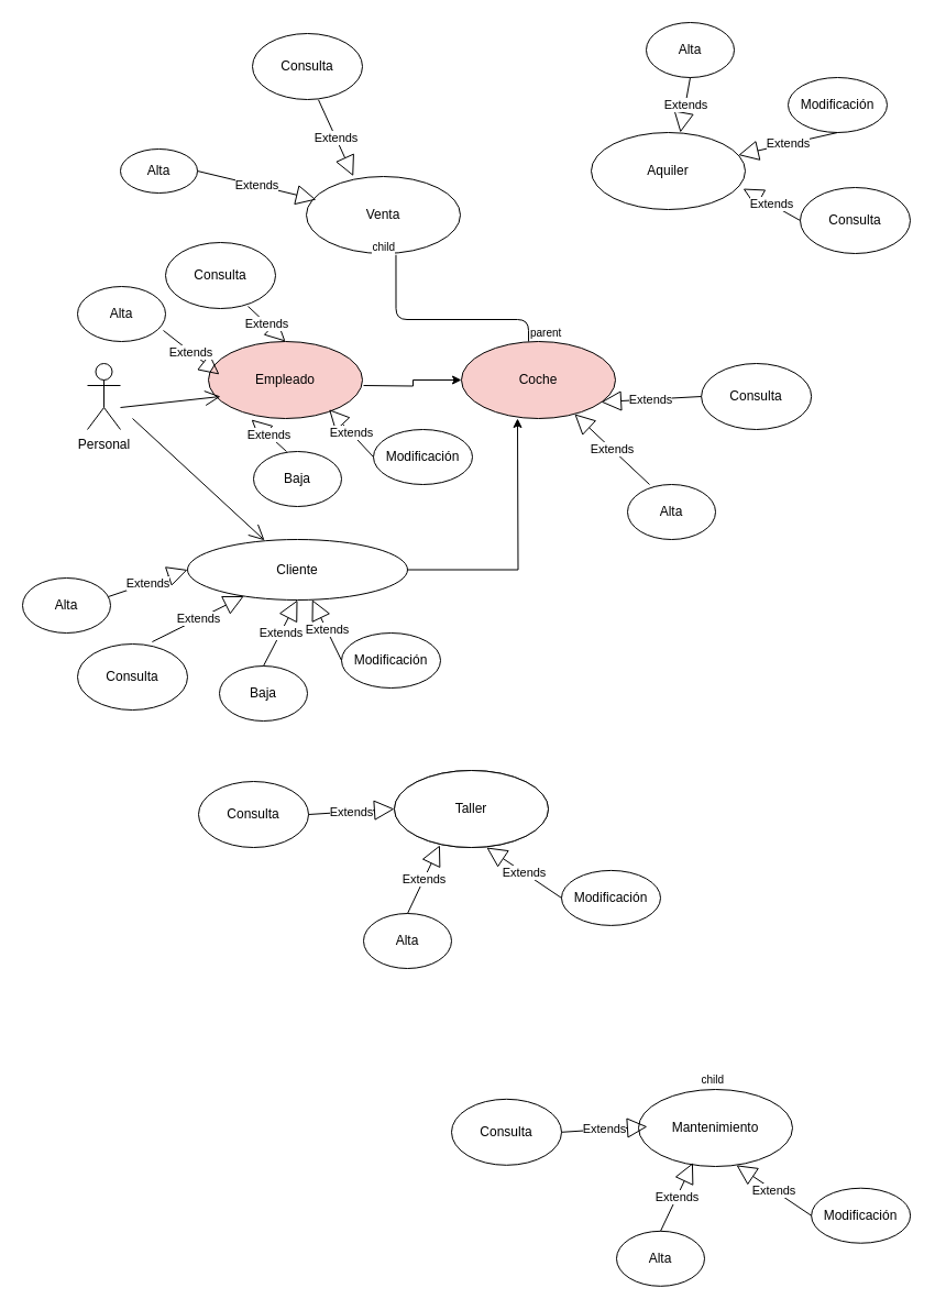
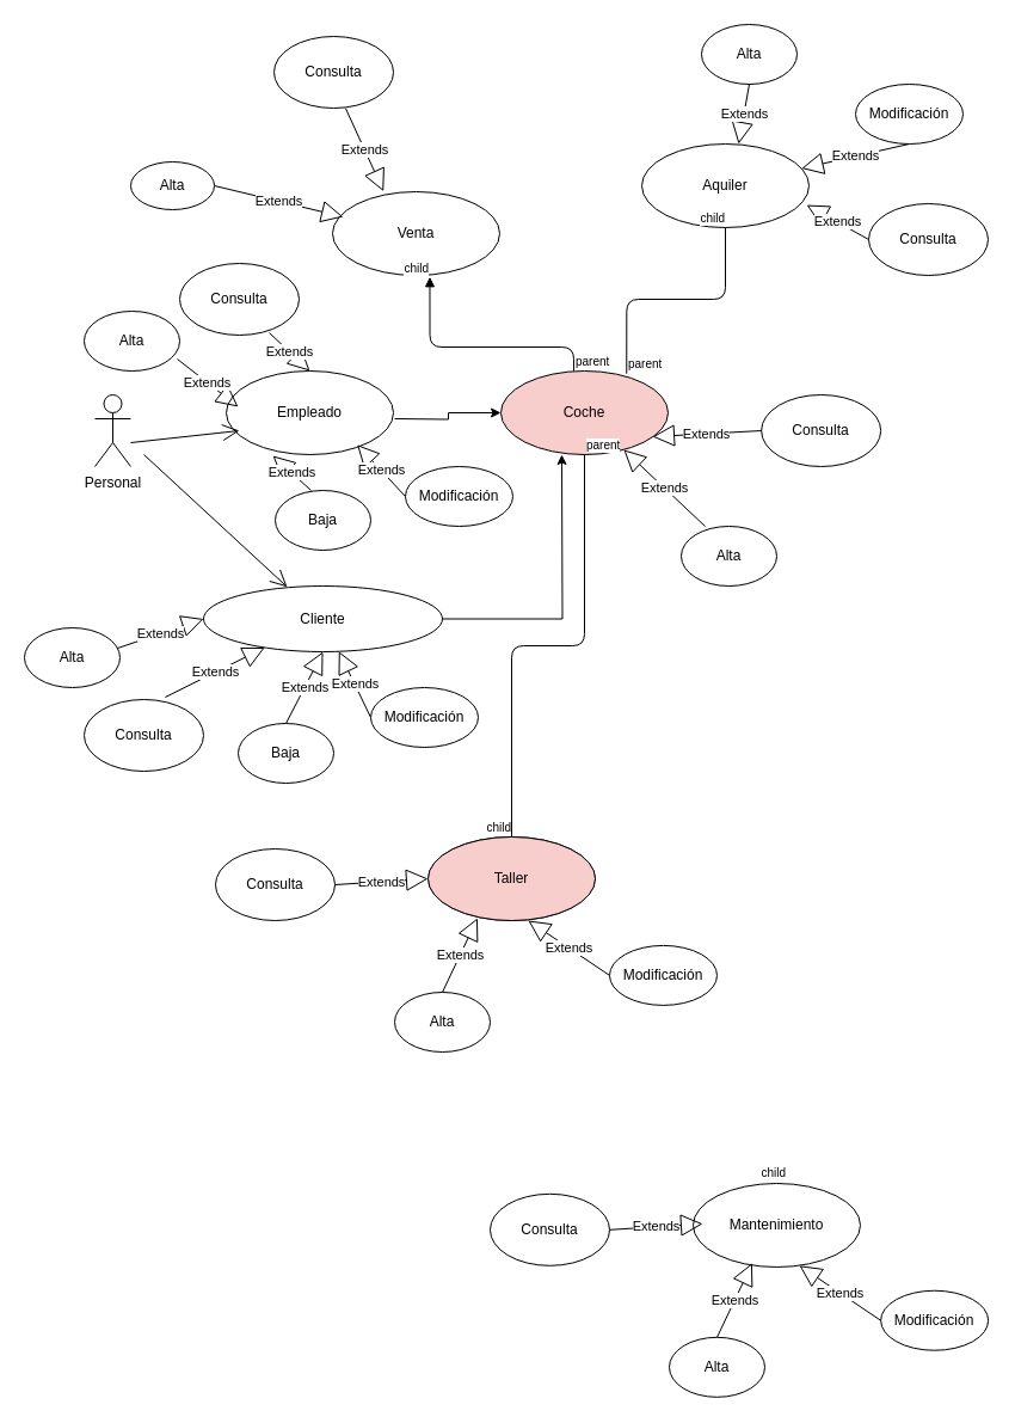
  <mxCell id="0" />
  <mxCell id="1" parent="0" />
  <mxCell id="2" value="Personal" style="shape=umlActor;verticalLabelPosition=bottom;labelBackgroundColor=#ffffff;verticalAlign=top;html=1;outlineConnect=0;" parent="1" vertex="1"><mxGeometry x="79" y="330" width="30" height="60" as="geometry" /></mxCell>
  <mxCell id="3" value="Coche" style="ellipse;whiteSpace=wrap;html=1;fillColor=#f8cecc;" parent="1" vertex="1"><mxGeometry x="419" y="310" width="140" height="70" as="geometry" /></mxCell>
  <mxCell id="4" value="Venta" style="ellipse;whiteSpace=wrap;html=1;" parent="1" vertex="1"><mxGeometry x="278" y="160" width="140" height="70" as="geometry" /></mxCell>
  <mxCell id="5" value="Aquiler" style="ellipse;whiteSpace=wrap;html=1;" parent="1" vertex="1"><mxGeometry x="537" y="120" width="140" height="70" as="geometry" /></mxCell>
  <mxCell id="6" value="Use Case" style="ellipse;whiteSpace=wrap;html=1;" parent="1" vertex="1"><mxGeometry x="358" y="700" width="140" height="70" as="geometry" /></mxCell>
- <mxCell id="7" value="Taller" style="ellipse;whiteSpace=wrap;html=1;" parent="1" vertex="1"><mxGeometry x="358" y="700" width="140" height="70" as="geometry" /></mxCell>
+ <mxCell id="7" value="Taller" style="ellipse;whiteSpace=wrap;html=1;fillColor=#f8cecc;" parent="1" vertex="1"><mxGeometry x="358" y="700" width="140" height="70" as="geometry" /></mxCell>
  <mxCell id="8" value="Mantenimiento" style="ellipse;whiteSpace=wrap;html=1;" parent="1" vertex="1"><mxGeometry x="580" y="990" width="140" height="70" as="geometry" /></mxCell>
- <mxCell id="9" value="" style="endArrow=none;html=1;edgeStyle=orthogonalEdgeStyle;exitX=0.436;exitY=0;exitDx=0;exitDy=0;exitPerimeter=0;entryX=0.582;entryY=1.018;entryDx=0;entryDy=0;entryPerimeter=0;" parent="1" source="3" target="4" edge="1"><mxGeometry relative="1" as="geometry"><mxPoint x="330" y="410" as="sourcePoint" /><mxPoint x="360" y="240" as="targetPoint" /><Array as="points"><mxPoint x="480" y="290" /><mxPoint x="360" y="290" /></Array></mxGeometry></mxCell>
+ <mxCell id="9" value="" style="endArrow=block;html=1;edgeStyle=orthogonalEdgeStyle;exitX=0.436;exitY=0;exitDx=0;exitDy=0;exitPerimeter=0;entryX=0.582;entryY=1.018;entryDx=0;entryDy=0;entryPerimeter=0;" parent="1" source="3" target="4" edge="1"><mxGeometry relative="1" as="geometry"><mxPoint x="330" y="410" as="sourcePoint" /><mxPoint x="360" y="240" as="targetPoint" /><Array as="points"><mxPoint x="480" y="290" /><mxPoint x="360" y="290" /></Array></mxGeometry></mxCell>
  <mxCell id="10" value="parent" style="resizable=0;html=1;align=left;verticalAlign=bottom;labelBackgroundColor=#ffffff;fontSize=10;" parent="9" connectable="0" vertex="1"><mxGeometry x="-1" relative="1" as="geometry" /></mxCell>
  <mxCell id="11" value="child" style="resizable=0;html=1;align=right;verticalAlign=bottom;labelBackgroundColor=#ffffff;fontSize=10;" parent="9" connectable="0" vertex="1"><mxGeometry x="1" relative="1" as="geometry" /></mxCell>
+ <mxCell id="12" value="" style="endArrow=none;html=1;edgeStyle=orthogonalEdgeStyle;entryX=0.5;entryY=1;entryDx=0;entryDy=0;exitX=0.752;exitY=0.031;exitDx=0;exitDy=0;exitPerimeter=0;" parent="1" source="3" target="5" edge="1"><mxGeometry relative="1" as="geometry"><mxPoint x="594.06" y="260.98" as="sourcePoint" /><mxPoint x="577" y="360" as="targetPoint" /></mxGeometry></mxCell>
+ <mxCell id="13" value="parent" style="resizable=0;html=1;align=left;verticalAlign=bottom;labelBackgroundColor=#ffffff;fontSize=10;" parent="12" connectable="0" vertex="1"><mxGeometry x="-1" relative="1" as="geometry" /></mxCell>
+ <mxCell id="14" value="child" style="resizable=0;html=1;align=right;verticalAlign=bottom;labelBackgroundColor=#ffffff;fontSize=10;" parent="12" connectable="0" vertex="1"><mxGeometry x="1" relative="1" as="geometry" /></mxCell>
+ <mxCell id="15" value="" style="endArrow=none;html=1;edgeStyle=orthogonalEdgeStyle;exitX=0.5;exitY=1;exitDx=0;exitDy=0;entryX=0.5;entryY=0;entryDx=0;entryDy=0;" parent="1" source="3" target="7" edge="1"><mxGeometry relative="1" as="geometry"><mxPoint x="330" y="410" as="sourcePoint" /><mxPoint x="490" y="410" as="targetPoint" /></mxGeometry></mxCell>
+ <mxCell id="16" value="parent" style="resizable=0;html=1;align=left;verticalAlign=bottom;labelBackgroundColor=#ffffff;fontSize=10;" parent="15" connectable="0" vertex="1"><mxGeometry x="-1" relative="1" as="geometry" /></mxCell>
+ <mxCell id="17" value="child" style="resizable=0;html=1;align=right;verticalAlign=bottom;labelBackgroundColor=#ffffff;fontSize=10;" parent="15" connectable="0" vertex="1"><mxGeometry x="1" relative="1" as="geometry" /></mxCell>
  <mxCell id="18" value="Alta" style="ellipse;whiteSpace=wrap;html=1;" parent="1" vertex="1"><mxGeometry x="109" y="135" width="70" height="40" as="geometry" /></mxCell>
  <mxCell id="19" value="Consulta" style="ellipse;whiteSpace=wrap;html=1;" parent="1" vertex="1"><mxGeometry x="229" y="30" width="100" height="60" as="geometry" /></mxCell>
  <mxCell id="20" value="Extends" style="endArrow=block;endSize=16;endFill=0;html=1;exitX=1;exitY=0.5;exitDx=0;exitDy=0;entryX=0.057;entryY=0.229;entryDx=0;entryDy=0;entryPerimeter=0;" parent="1" source="18" edge="1"><mxGeometry width="160" relative="1" as="geometry"><mxPoint x="409" y="385" as="sourcePoint" /><mxPoint x="286.98" y="181.03" as="targetPoint" /></mxGeometry></mxCell>
  <mxCell id="21" value="Extends" style="endArrow=block;endSize=16;endFill=0;html=1;exitX=0.6;exitY=1.004;exitDx=0;exitDy=0;exitPerimeter=0;entryX=0.305;entryY=-0.005;entryDx=0;entryDy=0;entryPerimeter=0;" parent="1" source="19" target="4" edge="1"><mxGeometry width="160" relative="1" as="geometry"><mxPoint x="349" y="395" as="sourcePoint" /><mxPoint x="392" y="163" as="targetPoint" /></mxGeometry></mxCell>
  <mxCell id="22" value="Alta" style="ellipse;whiteSpace=wrap;html=1;" parent="1" vertex="1"><mxGeometry x="587" y="20" width="80" height="50" as="geometry" /></mxCell>
  <mxCell id="23" value="Modificación" style="ellipse;whiteSpace=wrap;html=1;" parent="1" vertex="1"><mxGeometry x="716" y="70" width="90" height="50" as="geometry" /></mxCell>
  <mxCell id="24" value="Consulta" style="ellipse;whiteSpace=wrap;html=1;" parent="1" vertex="1"><mxGeometry x="727" y="170" width="100" height="60" as="geometry" /></mxCell>
  <mxCell id="25" value="Extends" style="endArrow=block;endSize=16;endFill=0;html=1;exitX=0.5;exitY=1;exitDx=0;exitDy=0;" parent="1" source="22" edge="1"><mxGeometry width="160" relative="1" as="geometry"><mxPoint x="638" y="105" as="sourcePoint" /><mxPoint x="618" y="120" as="targetPoint" /></mxGeometry></mxCell>
  <mxCell id="26" value="Extends" style="endArrow=block;endSize=16;endFill=0;html=1;exitX=0.5;exitY=1;exitDx=0;exitDy=0;" parent="1" source="23" target="5" edge="1"><mxGeometry width="160" relative="1" as="geometry"><mxPoint x="708" y="355" as="sourcePoint" /><mxPoint x="671.544" y="137.039" as="targetPoint" /></mxGeometry></mxCell>
  <mxCell id="27" value="Extends" style="endArrow=block;endSize=16;endFill=0;html=1;exitX=0;exitY=0.5;exitDx=0;exitDy=0;entryX=0.986;entryY=0.729;entryDx=0;entryDy=0;entryPerimeter=0;" parent="1" source="24" target="5" edge="1"><mxGeometry width="160" relative="1" as="geometry"><mxPoint x="648" y="365" as="sourcePoint" /><mxPoint x="690.96" y="133.01" as="targetPoint" /></mxGeometry></mxCell>
  <mxCell id="28" value="Alta" style="ellipse;whiteSpace=wrap;html=1;" parent="1" vertex="1"><mxGeometry x="570" y="440" width="80" height="50" as="geometry" /></mxCell>
  <mxCell id="29" value="Consulta" style="ellipse;whiteSpace=wrap;html=1;" parent="1" vertex="1"><mxGeometry x="637.14" y="330" width="100" height="60" as="geometry" /></mxCell>
  <mxCell id="30" value="Extends" style="endArrow=block;endSize=16;endFill=0;html=1;exitX=0.25;exitY=0;exitDx=0;exitDy=0;exitPerimeter=0;" parent="1" source="28" target="3" edge="1"><mxGeometry width="160" relative="1" as="geometry"><mxPoint x="367.284" y="777.678" as="sourcePoint" /><mxPoint x="450.02" y="827.94" as="targetPoint" /></mxGeometry></mxCell>
  <mxCell id="31" value="Extends" style="endArrow=block;endSize=16;endFill=0;html=1;exitX=0;exitY=0.5;exitDx=0;exitDy=0;entryX=0.907;entryY=0.786;entryDx=0;entryDy=0;entryPerimeter=0;" parent="1" source="29" target="3" edge="1"><mxGeometry width="160" relative="1" as="geometry"><mxPoint x="471" y="920" as="sourcePoint" /><mxPoint x="513.96" y="688.01" as="targetPoint" /></mxGeometry></mxCell>
  <mxCell id="32" value="Alta" style="ellipse;whiteSpace=wrap;html=1;" parent="1" vertex="1"><mxGeometry x="330" y="830" width="80" height="50" as="geometry" /></mxCell>
  <mxCell id="33" value="Modificación" style="ellipse;whiteSpace=wrap;html=1;" parent="1" vertex="1"><mxGeometry x="737.14" y="1079.73" width="90" height="50" as="geometry" /></mxCell>
  <mxCell id="34" value="Consulta" style="ellipse;whiteSpace=wrap;html=1;" parent="1" vertex="1"><mxGeometry x="180" y="710" width="100" height="60" as="geometry" /></mxCell>
  <mxCell id="35" value="Extends" style="endArrow=block;endSize=16;endFill=0;html=1;exitX=0.5;exitY=0;exitDx=0;exitDy=0;entryX=0.296;entryY=0.97;entryDx=0;entryDy=0;entryPerimeter=0;" parent="1" source="32" target="7" edge="1"><mxGeometry width="160" relative="1" as="geometry"><mxPoint x="-19" y="645" as="sourcePoint" /><mxPoint x="-38.98" y="672.94" as="targetPoint" /></mxGeometry></mxCell>
  <mxCell id="36" value="Extends" style="endArrow=block;endSize=16;endFill=0;html=1;exitX=0;exitY=0.5;exitDx=0;exitDy=0;entryX=0.599;entryY=0.987;entryDx=0;entryDy=0;entryPerimeter=0;" parent="1" source="33" edge="1"><mxGeometry width="160" relative="1" as="geometry"><mxPoint x="278.14" y="1184.73" as="sourcePoint" /><mxPoint x="669" y="1058.82" as="targetPoint" /></mxGeometry></mxCell>
  <mxCell id="37" value="Extends" style="endArrow=block;endSize=16;endFill=0;html=1;exitX=1;exitY=0.5;exitDx=0;exitDy=0;entryX=0;entryY=0.5;entryDx=0;entryDy=0;" parent="1" source="34" target="7" edge="1"><mxGeometry width="160" relative="1" as="geometry"><mxPoint x="-9" y="905" as="sourcePoint" /><mxPoint x="33.96" y="673.01" as="targetPoint" /></mxGeometry></mxCell>
  <mxCell id="38" value="child" style="resizable=0;html=1;align=right;verticalAlign=bottom;labelBackgroundColor=#ffffff;fontSize=10;" parent="1" connectable="0" vertex="1"><mxGeometry x="658" y="988.996" as="geometry" /></mxCell>
  <mxCell id="39" value="Alta" style="ellipse;whiteSpace=wrap;html=1;" parent="1" vertex="1"><mxGeometry x="560" y="1118.82" width="80" height="50" as="geometry" /></mxCell>
  <mxCell id="40" value="Consulta" style="ellipse;whiteSpace=wrap;html=1;" parent="1" vertex="1"><mxGeometry x="410" y="998.82" width="100" height="60" as="geometry" /></mxCell>
  <mxCell id="41" value="Extends" style="endArrow=block;endSize=16;endFill=0;html=1;exitX=0.5;exitY=0;exitDx=0;exitDy=0;entryX=0.296;entryY=0.97;entryDx=0;entryDy=0;entryPerimeter=0;" parent="1" source="39" edge="1"><mxGeometry width="160" relative="1" as="geometry"><mxPoint x="211" y="933.82" as="sourcePoint" /><mxPoint x="629.44" y="1056.72" as="targetPoint" /></mxGeometry></mxCell>
  <mxCell id="42" value="Extends" style="endArrow=block;endSize=16;endFill=0;html=1;exitX=1;exitY=0.5;exitDx=0;exitDy=0;entryX=0;entryY=0.5;entryDx=0;entryDy=0;" parent="1" source="40" edge="1"><mxGeometry width="160" relative="1" as="geometry"><mxPoint x="221" y="1193.82" as="sourcePoint" /><mxPoint x="588" y="1023.82" as="targetPoint" /></mxGeometry></mxCell>
  <mxCell id="43" value="Modificación" style="ellipse;whiteSpace=wrap;html=1;" parent="1" vertex="1"><mxGeometry x="510" y="790.91" width="90" height="50" as="geometry" /></mxCell>
  <mxCell id="44" value="Extends" style="endArrow=block;endSize=16;endFill=0;html=1;exitX=0;exitY=0.5;exitDx=0;exitDy=0;entryX=0.599;entryY=0.987;entryDx=0;entryDy=0;entryPerimeter=0;" parent="1" source="43" edge="1"><mxGeometry width="160" relative="1" as="geometry"><mxPoint x="51" y="895.91" as="sourcePoint" /><mxPoint x="441.86" y="770" as="targetPoint" /></mxGeometry></mxCell>
  <mxCell id="45" style="edgeStyle=orthogonalEdgeStyle;rounded=0;orthogonalLoop=1;jettySize=auto;html=1;exitX=1;exitY=0.5;exitDx=0;exitDy=0;" parent="1" source="46" edge="1"><mxGeometry relative="1" as="geometry"><mxPoint x="470" y="380" as="targetPoint" /></mxGeometry></mxCell>
  <mxCell id="46" value="Cliente" style="ellipse;whiteSpace=wrap;html=1;" parent="1" vertex="1"><mxGeometry x="170" y="490" width="200" height="55" as="geometry" /></mxCell>
  <mxCell id="47" value="" style="endArrow=open;endFill=1;endSize=12;html=1;entryX=0.35;entryY=0.014;entryDx=0;entryDy=0;entryPerimeter=0;" parent="1" target="46" edge="1"><mxGeometry width="160" relative="1" as="geometry"><mxPoint x="120" y="380" as="sourcePoint" /><mxPoint x="490" y="510" as="targetPoint" /></mxGeometry></mxCell>
  <mxCell id="48" value="Alta" style="ellipse;whiteSpace=wrap;html=1;" parent="1" vertex="1"><mxGeometry x="20" y="525" width="80" height="50" as="geometry" /></mxCell>
  <mxCell id="49" value="Consulta" style="ellipse;whiteSpace=wrap;html=1;" parent="1" vertex="1"><mxGeometry x="70" y="585" width="100" height="60" as="geometry" /></mxCell>
  <mxCell id="50" value="Extends" style="endArrow=block;endSize=16;endFill=0;html=1;exitX=0.975;exitY=0.34;exitDx=0;exitDy=0;exitPerimeter=0;entryX=0;entryY=0.5;entryDx=0;entryDy=0;" parent="1" source="48" target="46" edge="1"><mxGeometry width="160" relative="1" as="geometry"><mxPoint x="-142.716" y="1032.678" as="sourcePoint" /><mxPoint x="11.857" y="630.905" as="targetPoint" /></mxGeometry></mxCell>
  <mxCell id="51" value="Extends" style="endArrow=block;endSize=16;endFill=0;html=1;exitX=0.679;exitY=-0.033;exitDx=0;exitDy=0;exitPerimeter=0;" parent="1" source="49" target="46" edge="1"><mxGeometry width="160" relative="1" as="geometry"><mxPoint x="-39" y="1175" as="sourcePoint" /><mxPoint x="35.98" y="620.02" as="targetPoint" /></mxGeometry></mxCell>
  <mxCell id="52" value="Baja" style="ellipse;whiteSpace=wrap;html=1;" parent="1" vertex="1"><mxGeometry x="199" y="605" width="80" height="50" as="geometry" /></mxCell>
  <mxCell id="53" value="Extends" style="endArrow=block;endSize=16;endFill=0;html=1;exitX=0.5;exitY=0;exitDx=0;exitDy=0;entryX=0.5;entryY=1;entryDx=0;entryDy=0;" parent="1" source="52" target="46" edge="1"><mxGeometry width="160" relative="1" as="geometry"><mxPoint x="-69" y="459.09" as="sourcePoint" /><mxPoint x="349.44" y="581.99" as="targetPoint" /></mxGeometry></mxCell>
  <mxCell id="54" value="Modificación" style="ellipse;whiteSpace=wrap;html=1;" parent="1" vertex="1"><mxGeometry x="310" y="575" width="90" height="50" as="geometry" /></mxCell>
  <mxCell id="55" value="Extends" style="endArrow=block;endSize=16;endFill=0;html=1;exitX=0;exitY=0.5;exitDx=0;exitDy=0;" parent="1" source="54" target="46" edge="1"><mxGeometry width="160" relative="1" as="geometry"><mxPoint x="1" y="710" as="sourcePoint" /><mxPoint x="391.86" y="584.09" as="targetPoint" /></mxGeometry></mxCell>
- <mxCell id="56" value="Empleado" style="ellipse;whiteSpace=wrap;html=1;fillColor=#f8cecc;" vertex="1" parent="1"><mxGeometry x="189" y="310" width="140" height="70" as="geometry" /></mxCell>
+ <mxCell id="56" value="Empleado" style="ellipse;whiteSpace=wrap;html=1;" vertex="1" parent="1"><mxGeometry x="189" y="310" width="140" height="70" as="geometry" /></mxCell>
  <mxCell id="57" value="" style="endArrow=open;endFill=1;endSize=12;html=1;" edge="1" parent="1"><mxGeometry width="160" relative="1" as="geometry"><mxPoint x="109" y="370" as="sourcePoint" /><mxPoint x="200" y="360" as="targetPoint" /></mxGeometry></mxCell>
  <mxCell id="58" style="edgeStyle=orthogonalEdgeStyle;rounded=0;orthogonalLoop=1;jettySize=auto;html=1;" edge="1" parent="1" target="3"><mxGeometry relative="1" as="geometry"><mxPoint x="418" y="345" as="targetPoint" /><mxPoint x="330" y="350" as="sourcePoint" /></mxGeometry></mxCell>
  <mxCell id="59" value="Alta" style="ellipse;whiteSpace=wrap;html=1;" vertex="1" parent="1"><mxGeometry x="70" y="260" width="80" height="50" as="geometry" /></mxCell>
  <mxCell id="60" value="Consulta" style="ellipse;whiteSpace=wrap;html=1;" vertex="1" parent="1"><mxGeometry x="150" y="220" width="100" height="60" as="geometry" /></mxCell>
  <mxCell id="61" value="Extends" style="endArrow=block;endSize=16;endFill=0;html=1;exitX=0.975;exitY=0.8;exitDx=0;exitDy=0;exitPerimeter=0;entryX=0;entryY=0.5;entryDx=0;entryDy=0;" edge="1" source="59" parent="1"><mxGeometry width="160" relative="1" as="geometry"><mxPoint x="-113.716" y="847.678" as="sourcePoint" /><mxPoint x="199" y="340" as="targetPoint" /></mxGeometry></mxCell>
  <mxCell id="62" value="Extends" style="endArrow=block;endSize=16;endFill=0;html=1;entryX=0.5;entryY=0;entryDx=0;entryDy=0;exitX=0.75;exitY=0.967;exitDx=0;exitDy=0;exitPerimeter=0;" edge="1" source="60" parent="1" target="56"><mxGeometry width="160" relative="1" as="geometry"><mxPoint x="260" y="290" as="sourcePoint" /><mxPoint x="222.776" y="366.284" as="targetPoint" /></mxGeometry></mxCell>
  <mxCell id="63" value="Baja" style="ellipse;whiteSpace=wrap;html=1;" vertex="1" parent="1"><mxGeometry x="230" y="410" width="80" height="50" as="geometry" /></mxCell>
  <mxCell id="64" value="Extends" style="endArrow=block;endSize=16;endFill=0;html=1;entryX=0.279;entryY=1.014;entryDx=0;entryDy=0;entryPerimeter=0;" edge="1" parent="1" target="56"><mxGeometry width="160" relative="1" as="geometry"><mxPoint x="260" y="410" as="sourcePoint" /><mxPoint x="269" y="375" as="targetPoint" /></mxGeometry></mxCell>
  <mxCell id="65" value="Modificación" style="ellipse;whiteSpace=wrap;html=1;" vertex="1" parent="1"><mxGeometry x="339" y="390" width="90" height="50" as="geometry" /></mxCell>
  <mxCell id="66" value="Extends" style="endArrow=block;endSize=16;endFill=0;html=1;exitX=0;exitY=0.5;exitDx=0;exitDy=0;" edge="1" source="65" parent="1"><mxGeometry width="160" relative="1" as="geometry"><mxPoint x="30" y="525" as="sourcePoint" /><mxPoint x="298.602" y="371.716" as="targetPoint" /></mxGeometry></mxCell>
